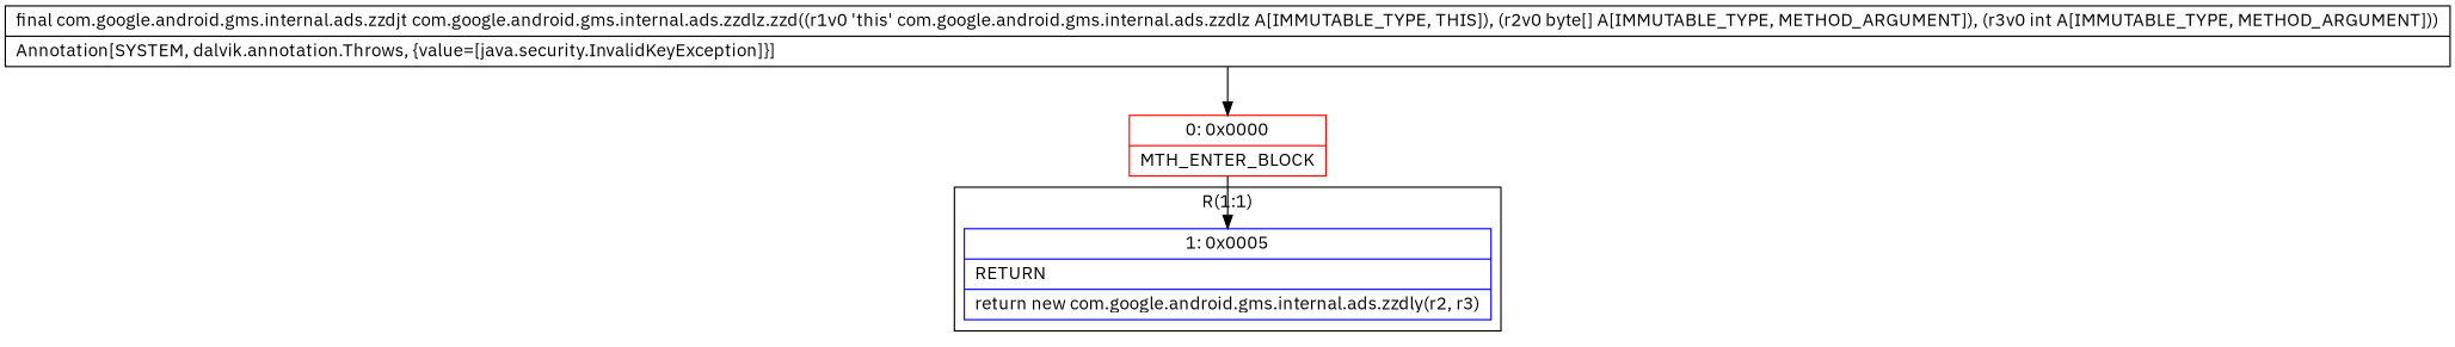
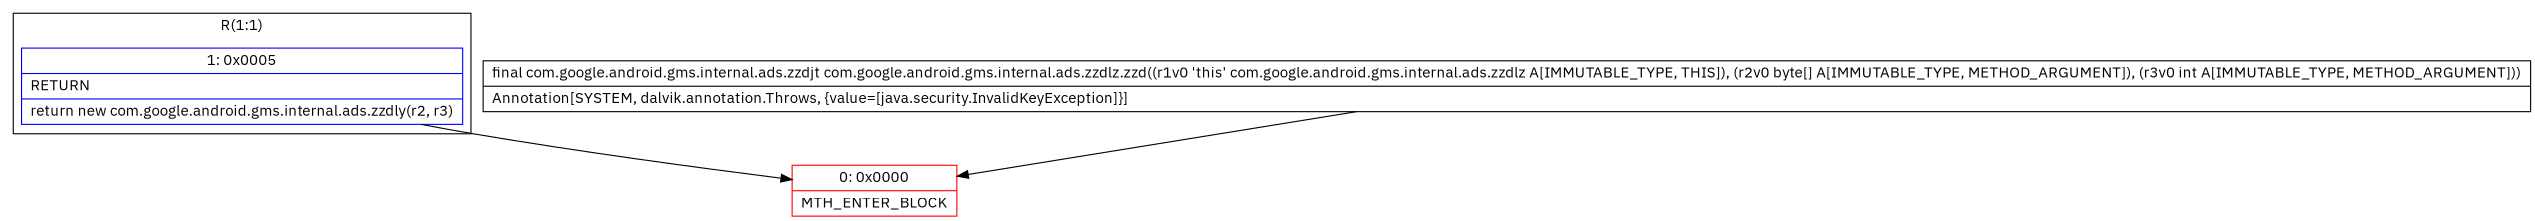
  digraph {
    fontname="IBM Plex Sans"
    node [shape=record fontname="IBM Plex Sans"]
    edge [fontname="IBM Plex Sans"]
    n1 [color=blue label="{1\:\ 0x0005|RETURN\l|return new com.google.android.gms.internal.ads.zzdly(r2, r3)\l}"]
    n2 [color=red label="{0\:\ 0x0000|MTH_ENTER_BLOCK\l}"]
    n3 [label="{final com.google.android.gms.internal.ads.zzdjt com.google.android.gms.internal.ads.zzdlz.zzd((r1v0 'this' com.google.android.gms.internal.ads.zzdlz A[IMMUTABLE_TYPE, THIS]), (r2v0 byte[] A[IMMUTABLE_TYPE, METHOD_ARGUMENT]), (r3v0 int A[IMMUTABLE_TYPE, METHOD_ARGUMENT]))  | Annotation[SYSTEM, dalvik.annotation.Throws, \{value=[java.security.InvalidKeyException]\}]\l}"]
    subgraph cluster_1 {
      label="R(1:1)"
      n1
    }
-   n2 -> n1
+   n1 -> n2
    n3 -> n2
  }
